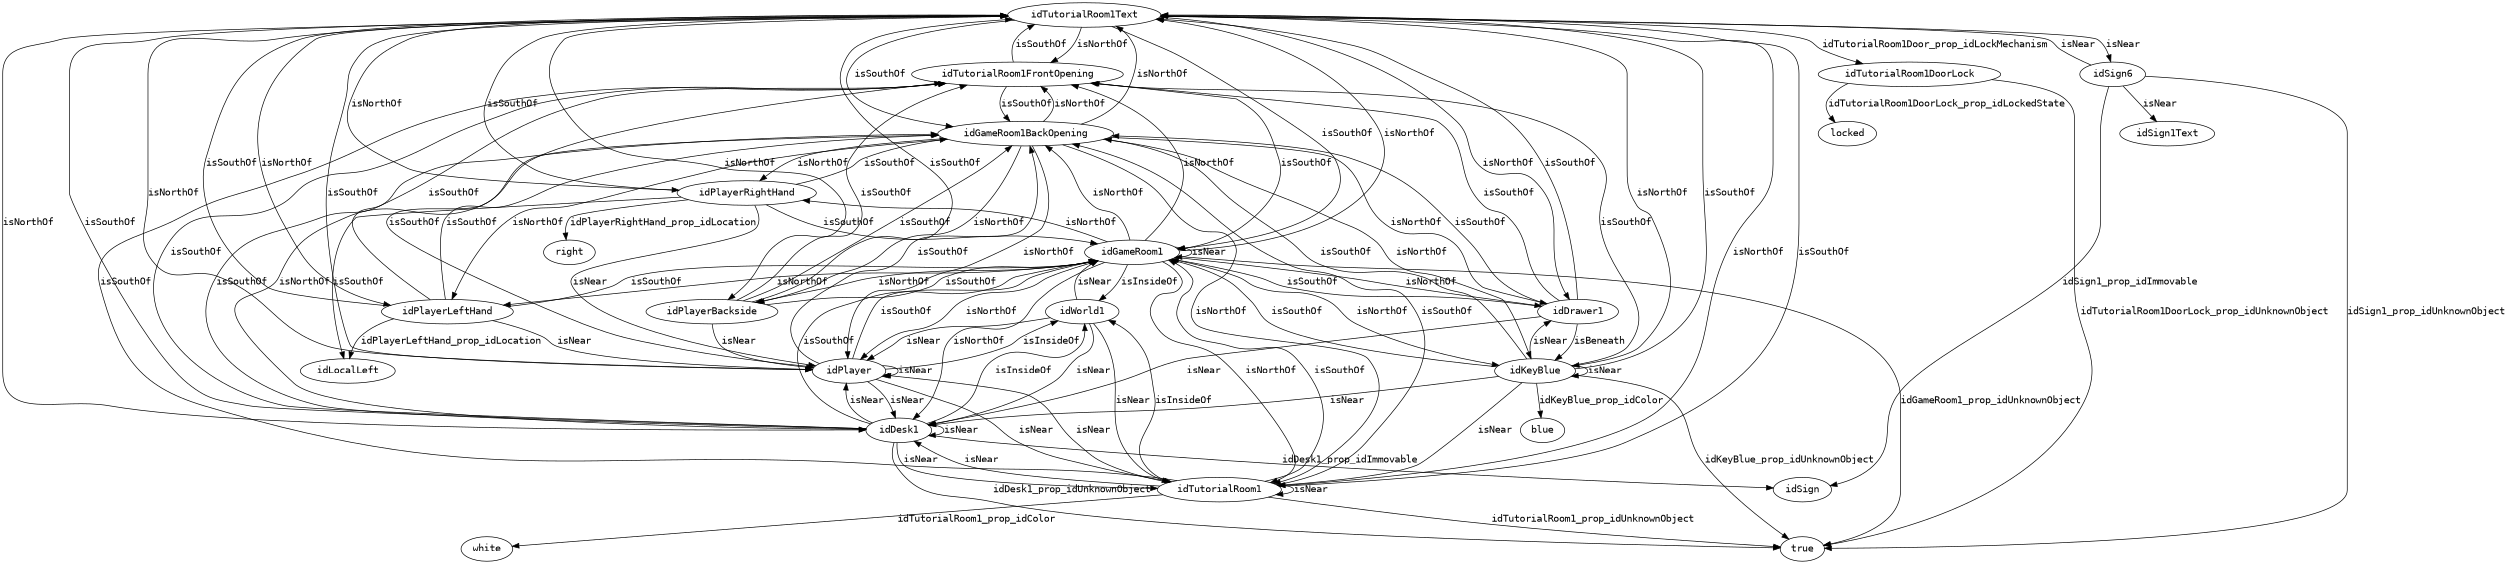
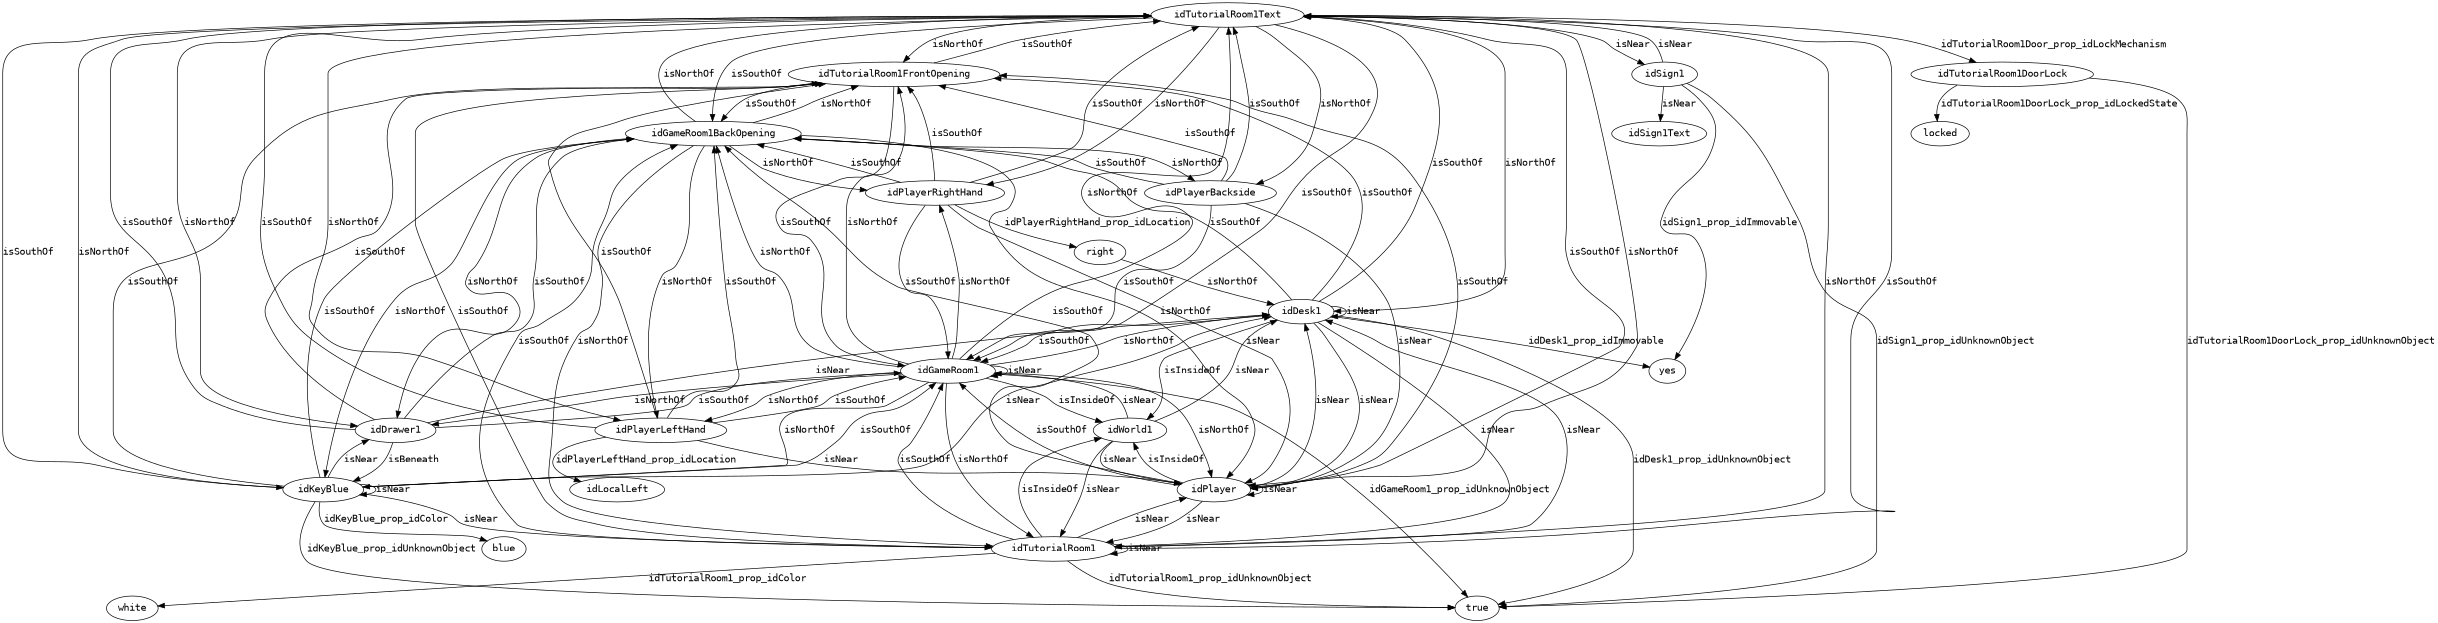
  digraph {
    fontname="DejaVu Sans Mono"
    node [fontname="DejaVu Sans Mono" node_type=entity_node]
    edge [edge_type=relationship fontname="DejaVu Sans Mono"]
    n1 [label=idTutorialRoom1Text]
    idTutorialRoom1FrontOpening
    idGameRoom1
    idGameRoom1BackOpening
    idTutorialRoom1
    idDesk1
    idDrawer1
    idKeyBlue
    idPlayer
    idPlayerBackside
    idPlayerLeftHand
    idPlayerRightHand
    idTutorialRoom1DoorLock [node_type=property_node]
-   idSign1 [label=idSign6]
+   idSign1
    idWorld1
    true [node_type=property_node]
    white [node_type=property_node]
-   yes [node_type=property_node label=idSign]
+   yes [node_type=property_node]
    blue [node_type=property_node]
    idLocalLeft [node_type=property_node]
    right [node_type=property_node]
    locked [node_type=property_node]
    idSign1Text
    n1 -> idTutorialRoom1FrontOpening [label=isNorthOf]
    n1 -> idGameRoom1 [label=isSouthOf]
    n1 -> idGameRoom1BackOpening [label=isSouthOf]
    n1 -> idTutorialRoom1 [label=isNorthOf]
    n1 -> idDesk1 [label=isNorthOf]
    n1 -> idDrawer1 [label=isNorthOf]
    n1 -> idKeyBlue [label=isNorthOf]
    n1 -> idPlayer [label=isNorthOf]
    n1 -> idPlayerBackside [label=isNorthOf]
    n1 -> idPlayerLeftHand [label=isNorthOf]
    n1 -> idPlayerRightHand [label=isNorthOf]
    n1 -> idTutorialRoom1DoorLock [edge_type=property label=idTutorialRoom1Door_prop_idLockMechanism]
    n1 -> idSign1 [label=isNear]
    idTutorialRoom1FrontOpening -> n1 [label=isSouthOf]
    idTutorialRoom1FrontOpening -> idGameRoom1 [label=isSouthOf]
    idTutorialRoom1FrontOpening -> idGameRoom1BackOpening [label=isSouthOf]
    idGameRoom1 -> n1 [label=isNorthOf]
    idGameRoom1 -> idTutorialRoom1FrontOpening [label=isNorthOf]
    idGameRoom1 -> idGameRoom1 [label=isNear]
    idGameRoom1 -> idGameRoom1BackOpening [label=isNorthOf]
    idGameRoom1 -> idTutorialRoom1 [label=isNorthOf]
    idGameRoom1 -> idDesk1 [label=isNorthOf]
    idGameRoom1 -> idDrawer1 [label=isNorthOf]
    idGameRoom1 -> idKeyBlue [label=isNorthOf]
    idGameRoom1 -> idPlayer [label=isNorthOf]
-   idGameRoom1 -> idPlayerBackside [label=isNorthOf]
    idGameRoom1 -> idPlayerLeftHand [label=isNorthOf]
    idGameRoom1 -> idPlayerRightHand [label=isNorthOf]
    idGameRoom1 -> idWorld1 [label=isInsideOf]
    idGameRoom1 -> true [edge_type=property label=idGameRoom1_prop_idUnknownObject]
    idGameRoom1BackOpening -> n1 [label=isNorthOf]
    idGameRoom1BackOpening -> idTutorialRoom1FrontOpening [label=isNorthOf]
    idGameRoom1BackOpening -> idTutorialRoom1 [label=isNorthOf]
-   idGameRoom1BackOpening -> idDesk1 [label=isNorthOf]
+   right -> idDesk1 [label=isNorthOf]
    idGameRoom1BackOpening -> idDrawer1 [label=isNorthOf]
    idGameRoom1BackOpening -> idKeyBlue [label=isNorthOf]
    idGameRoom1BackOpening -> idPlayer [label=isNorthOf]
    idGameRoom1BackOpening -> idPlayerBackside [label=isNorthOf]
    idGameRoom1BackOpening -> idPlayerLeftHand [label=isNorthOf]
    idGameRoom1BackOpening -> idPlayerRightHand [label=isNorthOf]
    idTutorialRoom1 -> n1 [label=isSouthOf]
    idTutorialRoom1 -> idTutorialRoom1FrontOpening [label=isSouthOf]
    idTutorialRoom1 -> idGameRoom1 [label=isSouthOf]
    idTutorialRoom1 -> idGameRoom1BackOpening [label=isSouthOf]
    idTutorialRoom1 -> idTutorialRoom1 [label=isNear]
    idTutorialRoom1 -> idDesk1 [label=isNear]
    idTutorialRoom1 -> idPlayer [label=isNear]
    idTutorialRoom1 -> idWorld1 [label=isInsideOf]
    idTutorialRoom1 -> true [edge_type=property label=idTutorialRoom1_prop_idUnknownObject]
    idTutorialRoom1 -> white [edge_type=property label=idTutorialRoom1_prop_idColor]
    idDesk1 -> n1 [label=isSouthOf]
    idDesk1 -> idTutorialRoom1FrontOpening [label=isSouthOf]
    idDesk1 -> idGameRoom1 [label=isSouthOf]
    idDesk1 -> idGameRoom1BackOpening [label=isSouthOf]
    idDesk1 -> idTutorialRoom1 [label=isNear]
    idDesk1 -> idDesk1 [label=isNear]
    idDesk1 -> idPlayer [label=isNear]
    idDesk1 -> idWorld1 [label=isInsideOf]
    idDesk1 -> true [edge_type=property label=idDesk1_prop_idUnknownObject]
    idDesk1 -> yes [edge_type=property label=idDesk1_prop_idImmovable]
    idDrawer1 -> n1 [label=isSouthOf]
    idDrawer1 -> idTutorialRoom1FrontOpening [label=isSouthOf]
    idDrawer1 -> idGameRoom1 [label=isSouthOf]
    idDrawer1 -> idGameRoom1BackOpening [label=isSouthOf]
    idDrawer1 -> idDesk1 [label=isNear]
    idDrawer1 -> idKeyBlue [label=isBeneath]
    idKeyBlue -> n1 [label=isSouthOf]
    idKeyBlue -> idTutorialRoom1FrontOpening [label=isSouthOf]
    idKeyBlue -> idGameRoom1 [label=isSouthOf]
    idKeyBlue -> idGameRoom1BackOpening [label=isSouthOf]
    idKeyBlue -> idTutorialRoom1 [label=isNear]
    idKeyBlue -> idDesk1 [label=isNear]
    idKeyBlue -> idDrawer1 [label=isNear]
    idKeyBlue -> idKeyBlue [label=isNear]
    idKeyBlue -> true [edge_type=property label=idKeyBlue_prop_idUnknownObject]
    idKeyBlue -> blue [edge_type=property label=idKeyBlue_prop_idColor]
    idPlayer -> n1 [label=isSouthOf]
    idPlayer -> idTutorialRoom1FrontOpening [label=isSouthOf]
    idPlayer -> idGameRoom1 [label=isSouthOf]
    idPlayer -> idGameRoom1BackOpening [label=isSouthOf]
    idPlayer -> idTutorialRoom1 [label=isNear]
    idPlayer -> idDesk1 [label=isNear]
    idPlayer -> idPlayer [label=isNear]
    idPlayer -> idWorld1 [label=isInsideOf]
    idPlayerBackside -> n1 [label=isSouthOf]
    idPlayerBackside -> idTutorialRoom1FrontOpening [label=isSouthOf]
    idPlayerBackside -> idGameRoom1 [label=isSouthOf]
    idPlayerBackside -> idGameRoom1BackOpening [label=isSouthOf]
    idPlayerBackside -> idPlayer [label=isNear]
    idPlayerLeftHand -> n1 [label=isSouthOf]
    idPlayerLeftHand -> idTutorialRoom1FrontOpening [label=isSouthOf]
    idPlayerLeftHand -> idGameRoom1 [label=isSouthOf]
    idPlayerLeftHand -> idGameRoom1BackOpening [label=isSouthOf]
    idPlayerLeftHand -> idPlayer [label=isNear]
    idPlayerLeftHand -> idLocalLeft [edge_type=property label=idPlayerLeftHand_prop_idLocation]
    idPlayerRightHand -> n1 [label=isSouthOf]
-   idPlayerRightHand -> idLocalLeft [label=isSouthOf]
+   idPlayerRightHand -> idTutorialRoom1FrontOpening [label=isSouthOf]
    idPlayerRightHand -> idGameRoom1 [label=isSouthOf]
    idPlayerRightHand -> idGameRoom1BackOpening [label=isSouthOf]
    idPlayerRightHand -> idPlayer [label=isNear]
    idPlayerRightHand -> right [edge_type=property label=idPlayerRightHand_prop_idLocation]
    idTutorialRoom1DoorLock -> true [edge_type=property label=idTutorialRoom1DoorLock_prop_idUnknownObject]
    idTutorialRoom1DoorLock -> locked [edge_type=property label=idTutorialRoom1DoorLock_prop_idLockedState]
    idSign1 -> n1 [label=isNear]
    idSign1 -> true [edge_type=property label=idSign1_prop_idUnknownObject]
    idSign1 -> yes [edge_type=property label=idSign1_prop_idImmovable]
    idSign1 -> idSign1Text [label=isNear]
    idWorld1 -> idGameRoom1 [label=isNear]
    idWorld1 -> idTutorialRoom1 [label=isNear]
    idWorld1 -> idDesk1 [label=isNear]
    idWorld1 -> idPlayer [label=isNear]
  }
